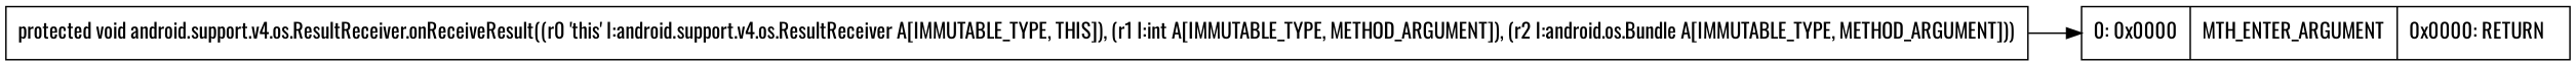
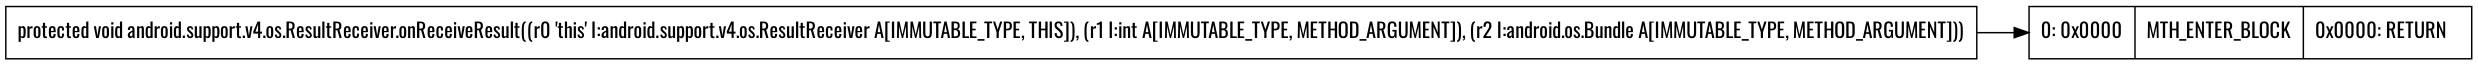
  digraph {
    rankdir=LR
    fontname=Oswald
    node [shape=record fontname=Oswald]
-   n1 [label="{0\:\ 0x0000|MTH_ENTER_ARGUMENT\l|0x0000: RETURN   \l}"]
+   n1 [label="{0\:\ 0x0000|MTH_ENTER_BLOCK\l|0x0000: RETURN   \l}"]
    n2 [label="{protected void android.support.v4.os.ResultReceiver.onReceiveResult((r0 'this' I:android.support.v4.os.ResultReceiver A[IMMUTABLE_TYPE, THIS]), (r1 I:int A[IMMUTABLE_TYPE, METHOD_ARGUMENT]), (r2 I:android.os.Bundle A[IMMUTABLE_TYPE, METHOD_ARGUMENT])) }"]
    n2 -> n1 [fontname=Oswald]
  }
